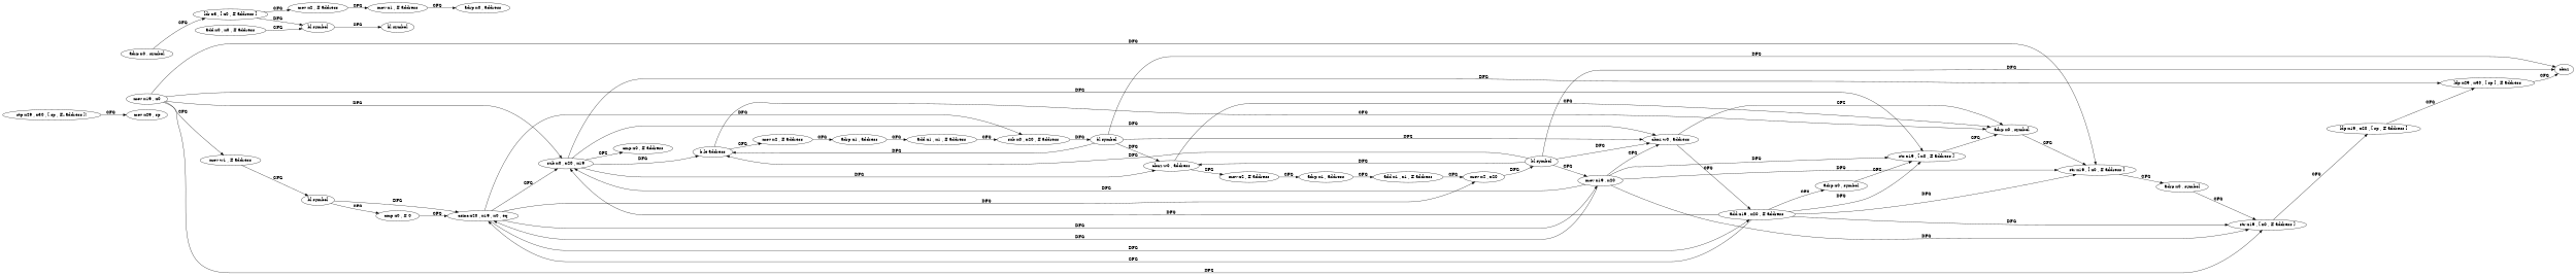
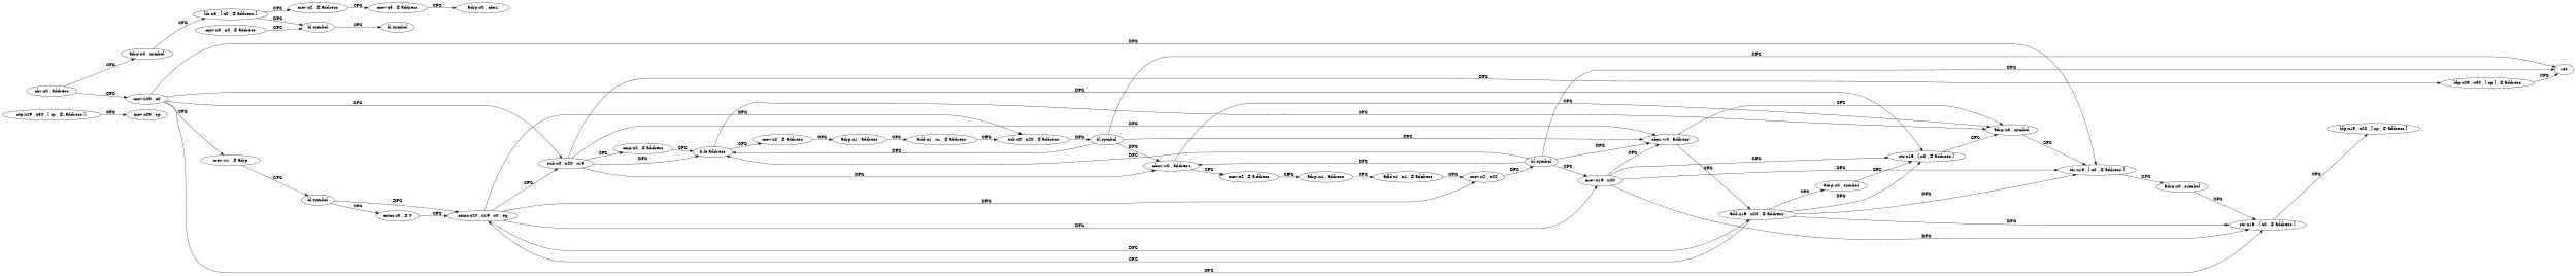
  digraph {
    rankdir=LR
    n1 [label="stp x29 , x30 , [ sp , #- address ]!"]
    n2 [label="mov x29 , sp"]
+   n3 [label="cbz x0 , address"]
    n4 [label="adrp x0 , symbol"]
-   n5 [label="mov x19 , x0"]
+   n5 [label="mov x29 , x0"]
    n6 [label="ldr x3 , [ x0 , # address ]"]
-   n7 [label="mov w1 , # address"]
+   n7 [label="mov w1 , # adrp"]
    n8 [label="sub x0 , x20 , x19"]
    n9 [label="str x19 , [ x0 , # address ]"]
    n10 [label="str x19 , [ x0 , # address ]"]
    n11 [label="str x19 , [ x0 , # address ]"]
    n12 [label="mov x2 , # address"]
    n13 [label="bl symbol"]
    n14 [label="bl symbol"]
    n15 [label="csinc x20 , x19 , x0 , eq"]
    n16 [label="sub x0 , x20 , # address"]
    n17 [label="mov x4 , x20"]
    n18 [label="mov x19 , x20"]
    n19 [label="add x19 , x20 , # address"]
    n20 [label="cmp x0 , # address"]
    n21 [label="b.le address"]
    n22 [label="cbnz w0 , address"]
    n23 [label="cbnz w0 , address"]
    n24 [label="ldp x29 , x30 , [ sp ] , # address"]
    n25 [label="adrp x0 , symbol"]
    n26 [label="ldp x19 , x20 , [ sp , # address ]"]
    n27 [label="adrp x0 , symbol"]
-   n28 [label="mov x1 , # address"]
+   n28 [label="mov x5 , # address"]
    n29 [label="bl symbol"]
-   n30 [label="adrp x0 , address"]
-   n31 [label="add x0 , x0 , # address"]
-   n32 [label="cmp x0 , # 0"]
+   n30 [label="adrp x0 , cbnz"]
+   n31 [label="mov x0 , x0 , # address"]
+   n32 [label="csinc x0 , # 0"]
    n33 [label="bl symbol"]
    n34 [label="bl symbol"]
    n35 [label="adrp x0 , symbol"]
    n36 [label="mov x2 , # address"]
-   n37 [label=cbnz]
+   n37 [label=ret]
    n38 [label="mov x2 , # address"]
    n39 [label="adrp x1 , address"]
    n40 [label="add x1 , x1 , # address"]
    n41 [label="adrp x1 , address"]
    n42 [label="add x1 , x1 , # address"]
    n1 -> n2 [label=CFG]
+   n3 -> n4 [label=CFG]
+   n3 -> n5 [label=CFG]
    n4 -> n6 [label=CFG]
    n5 -> n7 [label=CFG]
    n5 -> n8 [label=DFG]
    n5 -> n9 [label=DFG]
    n5 -> n10 [label=DFG]
    n5 -> n11 [label=DFG]
    n6 -> n12 [label=CFG]
    n6 -> n13 [label=DFG]
    n7 -> n14 [label=CFG]
    n8 -> n20 [label=CFG]
    n8 -> n21 [label=DFG]
    n8 -> n22 [label=DFG]
    n8 -> n23 [label=DFG]
    n8 -> n24 [label=DFG]
    n9 -> n25 [label=CFG]
    n10 -> n26 [label=CFG]
    n11 -> n27 [label=CFG]
    n12 -> n28 [label=CFG]
    n13 -> n29 [label=CFG]
    n14 -> n15 [label=DFG]
    n14 -> n32 [label=CFG]
    n15 -> n8 [label=CFG]
    n15 -> n16 [label=DFG]
    n15 -> n17 [label=DFG]
    n15 -> n18 [label=DFG]
    n15 -> n19 [label=DFG]
    n16 -> n33 [label=DFG]
    n17 -> n34 [label=DFG]
-   n18 -> n8 [label=DFG]
    n18 -> n9 [label=DFG]
    n18 -> n10 [label=DFG]
    n18 -> n11 [label=DFG]
-   n18 -> n15 [label=DFG]
    n18 -> n23 [label=CFG]
-   n19 -> n8 [label=DFG]
    n19 -> n9 [label=DFG]
    n19 -> n10 [label=DFG]
    n19 -> n11 [label=DFG]
    n19 -> n15 [label=CFG]
    n19 -> n35 [label=CFG]
+   n20 -> n21 [label=CFG]
    n21 -> n27 [label=CFG]
    n21 -> n36 [label=CFG]
    n22 -> n27 [label=CFG]
    n22 -> n38 [label=CFG]
    n23 -> n19 [label=CFG]
    n23 -> n27 [label=CFG]
    n24 -> n37 [label=CFG]
    n25 -> n10 [label=CFG]
-   n26 -> n24 [label=CFG]
    n27 -> n9 [label=CFG]
    n28 -> n30 [label=CFG]
    n31 -> n13 [label=CFG]
    n32 -> n15 [label=CFG]
    n33 -> n21 [label=DFG]
    n33 -> n22 [label=DFG]
    n33 -> n23 [label=DFG]
    n33 -> n37 [label=DFG]
    n34 -> n18 [label=CFG]
    n34 -> n21 [label=DFG]
    n34 -> n22 [label=DFG]
    n34 -> n23 [label=DFG]
    n34 -> n37 [label=DFG]
    n35 -> n11 [label=CFG]
    n36 -> n39 [label=CFG]
    n38 -> n41 [label=CFG]
    n39 -> n40 [label=CFG]
    n40 -> n16 [label=CFG]
    n41 -> n42 [label=CFG]
    n42 -> n17 [label=CFG]
  }
